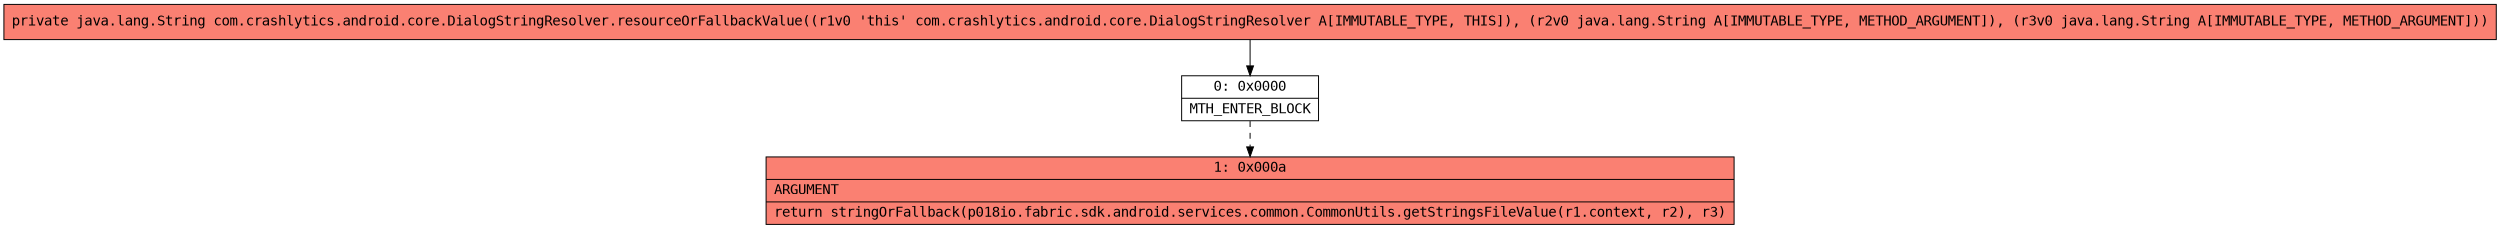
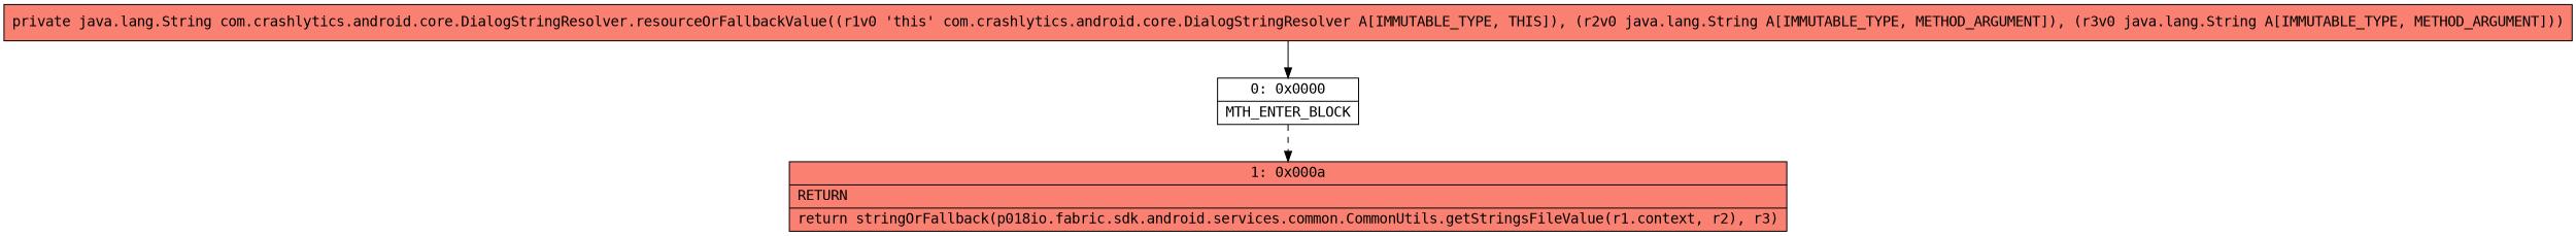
  digraph {
    fontname="DejaVu Sans Mono"
    node [shape=record style=filled fillcolor=salmon fontname="DejaVu Sans Mono"]
    edge [fontname="DejaVu Sans Mono"]
    n1 [label="{0\:\ 0x0000|MTH_ENTER_BLOCK\l}" fillcolor=white]
-   n2 [label="{1\:\ 0x000a|ARGUMENT\l|return stringOrFallback(p018io.fabric.sdk.android.services.common.CommonUtils.getStringsFileValue(r1.context, r2), r3)\l}"]
+   n2 [label="{1\:\ 0x000a|RETURN\l|return stringOrFallback(p018io.fabric.sdk.android.services.common.CommonUtils.getStringsFileValue(r1.context, r2), r3)\l}"]
    n3 [label="{private java.lang.String com.crashlytics.android.core.DialogStringResolver.resourceOrFallbackValue((r1v0 'this' com.crashlytics.android.core.DialogStringResolver A[IMMUTABLE_TYPE, THIS]), (r2v0 java.lang.String A[IMMUTABLE_TYPE, METHOD_ARGUMENT]), (r3v0 java.lang.String A[IMMUTABLE_TYPE, METHOD_ARGUMENT])) }"]
    n1 -> n2 [style=dashed]
    n3 -> n1 [style=solid]
  }
